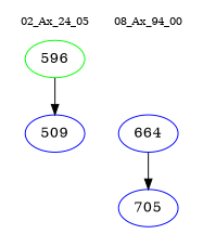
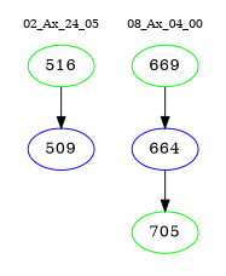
  digraph {
    node [color=green]
    edge [color=black]
-   n1 [label=596]
+   n1 [label=516]
    n2 [color=blue label=509]
+   n3 [label=669]
    n4 [color=blue label=664]
-   n5 [color=blue label=705]
+   n5 [label=705]
    subgraph cluster_1 {
      color=white
      fontsize=10
      label="02_Ax_24_05"
      n1
      n2
    }
    subgraph cluster_2 {
      color=white
      fontsize=10
-     label="08_Ax_94_00"
+     label="08_Ax_04_00"
+     n3
      n4
      n5
    }
    n1 -> n2
+   n3 -> n4
    n4 -> n5
  }
